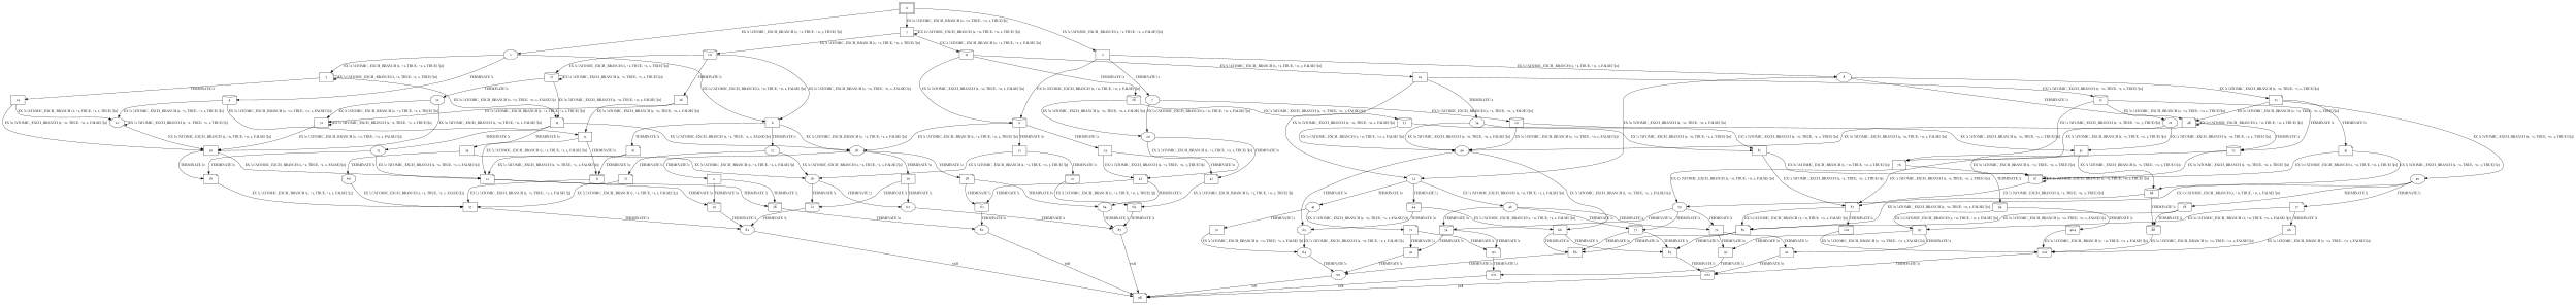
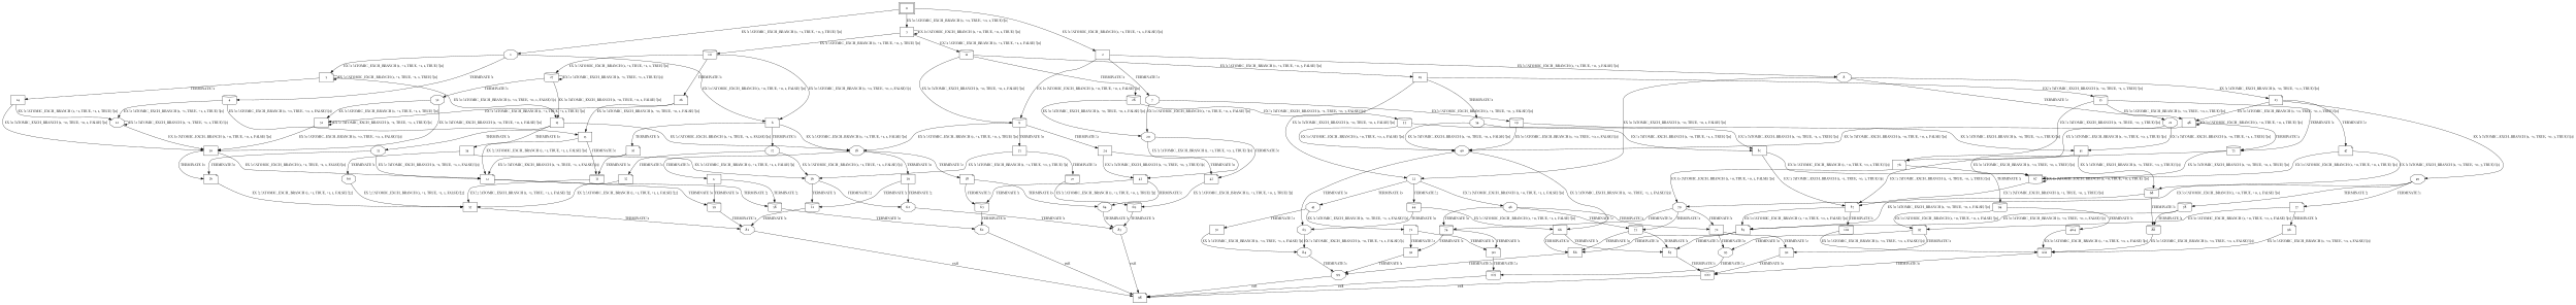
  digraph {
    fontname="Playfair Display"
    node [fontname="Playfair Display" shape=cylinder]
    edge [fontname="Playfair Display"]
    0 [peripheries=2 shape=box]
    1 [shape=octagon]
    2 [shape=box]
    3 [shape=box]
    4
    5 [shape=note]
    6 [shape=note]
    7 [shape=octagon]
    8 [shape=octagon]
    9
    10
    11
    12 [shape=octagon]
    13 [shape=box]
    14 [shape=box]
    15 [shape=note]
    16 [shape=note]
    17 [shape=octagon]
    18 [shape=octagon]
    19
    20 [shape=octagon]
    21 [shape=octagon]
    22 [shape=octagon]
    23 [shape=note]
    24 [shape=box]
    25 [shape=box]
    26 [shape=note]
    27
    28
    29 [shape=box]
    30 [shape=box]
    31
    32 [shape=note]
    33 [shape=octagon]
    34 [shape=box]
    35 [shape=note]
    36 [shape=octagon]
    37 [shape=box]
    38 [shape=note]
    39 [shape=box]
    40 [shape=octagon]
    41 [shape=box]
    42 [shape=note]
    43 [shape=note]
    44
    45 [shape=octagon]
    46 [shape=octagon]
    47 [shape=note]
    48 [shape=note]
    49 [shape=octagon]
    50
    51 [shape=box]
    52 [shape=octagon]
    53
    54 [shape=octagon]
    55
    56 [shape=note]
    57 [shape=box]
    58
    59
    60 [shape=octagon]
    61
    62 [shape=octagon]
    63
    64 [shape=octagon]
    65 [shape=octagon]
    66 [shape=box]
    67
    68
    69
    70 [shape=box]
    71 [shape=note]
    72 [shape=box]
    73
    74
    75
    76 [shape=note]
    77 [shape=note]
    78
    79 [shape=octagon]
    80 [shape=box]
    81 [shape=octagon]
    82 [shape=octagon]
    83 [shape=octagon]
    84 [shape=octagon]
    85 [shape=note]
    86 [shape=box]
    87 [shape=note]
    88
    89 [shape=note]
    90 [shape=note]
    91 [shape=box]
    92 [shape=note]
-   93 [shape=box]
+   93 [shape=octagon]
    94
    96 [shape=note]
    97 [shape=note]
    98 [shape=note]
    99 [shape=octagon]
    100
    101
    102
    103
    n104 [label=404]
    0 -> 1 [label="EX !1 !ATOMIC_EXCH_BRANCH (1, +1, TRUE, +0, 3, TRUE) !{0}"]
    0 -> 2 [label="EX !2 !ATOMIC_EXCH_BRANCH (1, +1, TRUE, +1, 1, FALSE) !{0}"]
    0 -> 3 [label="EX !0 !ATOMIC_EXCH_BRANCH (1, +0, TRUE, +0, 1, TRUE) !{0}"]
    1 -> 4 [label="TERMINATE !1"]
    1 -> 5 [label="EX !2 !ATOMIC_EXCH_BRANCH (1, +1, TRUE, +1, 1, TRUE) !{0}"]
    1 -> 6 [label="EX !0 !ATOMIC_EXCH_BRANCH (1, +0, TRUE, +0, 1, FALSE) !{0}"]
    2 -> 7 [label="TERMINATE !2"]
    2 -> 8 [label="EX !1 !ATOMIC_EXCH_BRANCH (1, +1, TRUE, +0, 3, FALSE) !{0}"]
    2 -> 9 [label="EX !0 !ATOMIC_EXCH_BRANCH (1, +0, TRUE, +0, 1, FALSE) !{0}"]
    3 -> 3 [label="EX !0 !ATOMIC_EXCH_BRANCH (1, +0, TRUE, +0, 1, TRUE) !{0}"]
    3 -> 10 [label="EX !1 !ATOMIC_EXCH_BRANCH (1, +1, TRUE, +0, 3, TRUE) !{0}"]
    3 -> 11 [label="EX !2 !ATOMIC_EXCH_BRANCH (1, +1, TRUE, +1, 1, FALSE) !{0}"]
    4 -> 12 [label="EX !2 !ATOMIC_EXCH_BRANCH (1, +1, TRUE, +1, 1, TRUE) !{0}"]
    4 -> 13 [label="EX !0 !ATOMIC_EXCH_BRANCH (1, +0, TRUE, +0, 1, FALSE) !{0}"]
    5 -> 5 [label="EX !2 !ATOMIC_EXCH_BRANCH (1, +1, TRUE, +1, 1, TRUE) !{0}"]
    5 -> 14 [label="TERMINATE !1"]
    5 -> 15 [label="EX !0 !ATOMIC_EXCH_BRANCH (1, +0, TRUE, +0, 1, FALSE) !{0}"]
    6 -> 16 [label="TERMINATE !1"]
    6 -> 17 [label="TERMINATE !0"]
    6 -> 18 [label="EX !2 !ATOMIC_EXCH_BRANCH (1, +1, TRUE, +1, 1, FALSE) !{0}"]
    7 -> 19 [label="EX !1 !ATOMIC_EXCH_BRANCH (1, +1, TRUE, +0, 3, FALSE) !{0}"]
    7 -> 20 [label="EX !0 !ATOMIC_EXCH_BRANCH (1, +0, TRUE, +0, 1, FALSE) !{0}"]
    8 -> 21 [label="TERMINATE !2"]
    8 -> 22 [label="EX !0 !ATOMIC_EXCH_BRANCH (1, +0, TRUE, +0, 1, FALSE) !{0}"]
    8 -> 23 [label="EX !1 !ATOMIC_EXCH_BRANCH (1, +0, TRUE, +1, 1, TRUE) !{0}"]
    9 -> 18 [label="EX !1 !ATOMIC_EXCH_BRANCH (1, +1, TRUE, +0, 3, TRUE) !{0}"]
    9 -> 24 [label="TERMINATE !2"]
    9 -> 25 [label="TERMINATE !0"]
    10 -> 6 [label="EX !0 !ATOMIC_EXCH_BRANCH (1, +0, TRUE, +0, 1, FALSE) !{0}"]
    10 -> 26 [label="TERMINATE !1"]
    10 -> 27 [label="EX !2 !ATOMIC_EXCH_BRANCH (1, +1, TRUE, +1, 1, TRUE) !{0}"]
    11 -> 9 [label="EX !0 !ATOMIC_EXCH_BRANCH (1, +0, TRUE, +0, 1, FALSE) !{0}"]
    11 -> 28 [label="TERMINATE !2"]
    11 -> 29 [label="EX !1 !ATOMIC_EXCH_BRANCH (1, +1, TRUE, +0, 3, FALSE) !{0}"]
    12 -> 12 [label="EX !2 !ATOMIC_EXCH_BRANCH (1, +1, TRUE, +1, 1, TRUE) !{0}"]
    12 -> 30 [label="EX !0 !ATOMIC_EXCH_BRANCH (1, +0, TRUE, +0, 1, FALSE) !{0}"]
    13 -> 31 [label="TERMINATE !0"]
    13 -> 32 [label="EX !2 !ATOMIC_EXCH_BRANCH (1, +1, TRUE, +1, 1, FALSE) !{0}"]
    14 -> 12 [label="EX !2 !ATOMIC_EXCH_BRANCH (1, +1, TRUE, +1, 1, TRUE) !{0}"]
    14 -> 30 [label="EX !0 !ATOMIC_EXCH_BRANCH (1, +0, TRUE, +0, 1, FALSE) !{0}"]
    15 -> 18 [label="EX !2 !ATOMIC_EXCH_BRANCH (1, +1, TRUE, +1, 1, FALSE) !{0}"]
    15 -> 33 [label="TERMINATE !1"]
    15 -> 34 [label="TERMINATE !0"]
    16 -> 31 [label="TERMINATE !0"]
    16 -> 32 [label="EX !2 !ATOMIC_EXCH_BRANCH (1, +1, TRUE, +1, 1, FALSE) !{0}"]
    17 -> 35 [label="TERMINATE !1"]
    17 -> 36 [label="EX !2 !ATOMIC_EXCH_BRANCH (1, +1, TRUE, +1, 1, FALSE) !{1}"]
    18 -> 37 [label="TERMINATE !1"]
    18 -> 38 [label="TERMINATE !2"]
    18 -> 39 [label="TERMINATE !0"]
    19 -> 40 [label="EX !0 !ATOMIC_EXCH_BRANCH (1, +0, TRUE, +0, 1, FALSE) !{0}"]
    19 -> 41 [label="EX !1 !ATOMIC_EXCH_BRANCH (1, +0, TRUE, +1, 1, TRUE) !{0}"]
    20 -> 42 [label="TERMINATE !0"]
    20 -> 43 [label="EX !1 !ATOMIC_EXCH_BRANCH (1, +1, TRUE, +0, 3, TRUE) !{0}"]
    21 -> 40 [label="EX !0 !ATOMIC_EXCH_BRANCH (1, +0, TRUE, +0, 1, FALSE) !{0}"]
    21 -> 41 [label="EX !1 !ATOMIC_EXCH_BRANCH (1, +0, TRUE, +1, 1, TRUE) !{0}"]
    22 -> 44 [label="TERMINATE !2"]
    22 -> 45 [label="TERMINATE !0"]
    22 -> 46 [label="EX !1 !ATOMIC_EXCH_BRANCH (1, +0, TRUE, +1, 1, FALSE) !{0}"]
    23 -> 47 [label="TERMINATE !2"]
    23 -> 48 [label="EX !0 !ATOMIC_EXCH_BRANCH (1, +0, TRUE, +0, 1, TRUE) !{0}"]
    23 -> 49 [label="EX !1 !ATOMIC_EXCH_BRANCH (1, +1, TRUE, +0, 3, TRUE) !{0}"]
    24 -> 42 [label="TERMINATE !0"]
    24 -> 43 [label="EX !1 !ATOMIC_EXCH_BRANCH (1, +1, TRUE, +0, 3, TRUE) !{0}"]
    25 -> 36 [label="EX !1 !ATOMIC_EXCH_BRANCH (1, +1, TRUE, +0, 3, TRUE) !{1}"]
    25 -> 50 [label="TERMINATE !2"]
    26 -> 13 [label="EX !0 !ATOMIC_EXCH_BRANCH (1, +0, TRUE, +0, 1, FALSE) !{0}"]
    26 -> 51 [label="EX !2 !ATOMIC_EXCH_BRANCH (1, +1, TRUE, +1, 1, TRUE) !{0}"]
    27 -> 15 [label="EX !0 !ATOMIC_EXCH_BRANCH (1, +0, TRUE, +0, 1, FALSE) !{0}"]
    27 -> 27 [label="EX !2 !ATOMIC_EXCH_BRANCH (1, +1, TRUE, +1, 1, TRUE) !{0}"]
    27 -> 52 [label="TERMINATE !1"]
    28 -> 20 [label="EX !0 !ATOMIC_EXCH_BRANCH (1, +0, TRUE, +0, 1, FALSE) !{0}"]
    28 -> 53 [label="EX !1 !ATOMIC_EXCH_BRANCH (1, +1, TRUE, +0, 3, FALSE) !{0}"]
    29 -> 22 [label="EX !0 !ATOMIC_EXCH_BRANCH (1, +0, TRUE, +0, 1, FALSE) !{0}"]
    29 -> 54 [label="TERMINATE !2"]
    29 -> 55 [label="EX !1 !ATOMIC_EXCH_BRANCH (1, +0, TRUE, +1, 1, TRUE) !{0}"]
    30 -> 32 [label="EX !2 !ATOMIC_EXCH_BRANCH (1, +1, TRUE, +1, 1, FALSE) !{0}"]
    30 -> 56 [label="TERMINATE !0"]
    31 -> 57 [label="EX !2 !ATOMIC_EXCH_BRANCH (1, +1, TRUE, +1, 1, FALSE) !{2}"]
    32 -> 58 [label="TERMINATE !2"]
    32 -> 59 [label="TERMINATE !0"]
    33 -> 32 [label="EX !2 !ATOMIC_EXCH_BRANCH (1, +1, TRUE, +1, 1, FALSE) !{0}"]
    33 -> 56 [label="TERMINATE !0"]
    34 -> 36 [label="EX !2 !ATOMIC_EXCH_BRANCH (1, +1, TRUE, +1, 1, FALSE) !{1}"]
    34 -> 60 [label="TERMINATE !1"]
    35 -> 57 [label="EX !2 !ATOMIC_EXCH_BRANCH (1, +1, TRUE, +1, 1, FALSE) !{2}"]
    36 -> 61 [label="TERMINATE !1"]
    36 -> 62 [label="TERMINATE !2"]
    37 -> 58 [label="TERMINATE !2"]
    37 -> 59 [label="TERMINATE !0"]
    38 -> 63 [label="TERMINATE !1"]
    38 -> 64 [label="TERMINATE !0"]
    39 -> 61 [label="TERMINATE !1"]
    39 -> 62 [label="TERMINATE !2"]
    40 -> 65 [label="TERMINATE !0"]
    40 -> 66 [label="EX !1 !ATOMIC_EXCH_BRANCH (1, +0, TRUE, +1, 1, FALSE) !{0}"]
    41 -> 67 [label="EX !0 !ATOMIC_EXCH_BRANCH (1, +0, TRUE, +0, 1, TRUE) !{0}"]
    41 -> 68 [label="EX !1 !ATOMIC_EXCH_BRANCH (1, +1, TRUE, +0, 3, TRUE) !{0}"]
    42 -> 69 [label="EX !1 !ATOMIC_EXCH_BRANCH (1, +1, TRUE, +0, 3, TRUE) !{1}"]
    43 -> 63 [label="TERMINATE !1"]
    43 -> 64 [label="TERMINATE !0"]
    44 -> 65 [label="TERMINATE !0"]
    44 -> 66 [label="EX !1 !ATOMIC_EXCH_BRANCH (1, +0, TRUE, +1, 1, FALSE) !{0}"]
    45 -> 70 [label="TERMINATE !2"]
    45 -> 71 [label="EX !1 !ATOMIC_EXCH_BRANCH (1, +0, TRUE, +1, 1, FALSE) !{1}"]
    46 -> 72 [label="TERMINATE !1"]
    46 -> 73 [label="TERMINATE !2"]
    46 -> 74 [label="TERMINATE !0"]
    47 -> 67 [label="EX !0 !ATOMIC_EXCH_BRANCH (1, +0, TRUE, +0, 1, TRUE) !{0}"]
    47 -> 68 [label="EX !1 !ATOMIC_EXCH_BRANCH (1, +1, TRUE, +0, 3, TRUE) !{0}"]
    48 -> 48 [label="EX !0 !ATOMIC_EXCH_BRANCH (1, +0, TRUE, +0, 1, TRUE) !{0}"]
    48 -> 75 [label="TERMINATE !2"]
    48 -> 76 [label="EX !1 !ATOMIC_EXCH_BRANCH (1, +1, TRUE, +0, 3, TRUE) !{0}"]
    49 -> 77 [label="TERMINATE !1"]
    49 -> 78 [label="TERMINATE !2"]
    49 -> 79 [label="EX !0 !ATOMIC_EXCH_BRANCH (1, +0, TRUE, +0, 1, FALSE) !{0}"]
    50 -> 69 [label="EX !1 !ATOMIC_EXCH_BRANCH (1, +1, TRUE, +0, 3, TRUE) !{1}"]
    51 -> 30 [label="EX !0 !ATOMIC_EXCH_BRANCH (1, +0, TRUE, +0, 1, FALSE) !{0}"]
    51 -> 51 [label="EX !2 !ATOMIC_EXCH_BRANCH (1, +1, TRUE, +1, 1, TRUE) !{0}"]
    52 -> 30 [label="EX !0 !ATOMIC_EXCH_BRANCH (1, +0, TRUE, +0, 1, FALSE) !{0}"]
    52 -> 51 [label="EX !2 !ATOMIC_EXCH_BRANCH (1, +1, TRUE, +1, 1, TRUE) !{0}"]
    53 -> 40 [label="EX !0 !ATOMIC_EXCH_BRANCH (1, +0, TRUE, +0, 1, FALSE) !{0}"]
    53 -> 80 [label="EX !1 !ATOMIC_EXCH_BRANCH (1, +0, TRUE, +1, 1, TRUE) !{0}"]
    54 -> 40 [label="EX !0 !ATOMIC_EXCH_BRANCH (1, +0, TRUE, +0, 1, FALSE) !{0}"]
    54 -> 80 [label="EX !1 !ATOMIC_EXCH_BRANCH (1, +0, TRUE, +1, 1, TRUE) !{0}"]
    55 -> 48 [label="EX !0 !ATOMIC_EXCH_BRANCH (1, +0, TRUE, +0, 1, TRUE) !{0}"]
    55 -> 75 [label="TERMINATE !2"]
    55 -> 76 [label="EX !1 !ATOMIC_EXCH_BRANCH (1, +1, TRUE, +0, 3, TRUE) !{0}"]
    56 -> 57 [label="EX !2 !ATOMIC_EXCH_BRANCH (1, +1, TRUE, +1, 1, FALSE) !{2}"]
    57 -> 81 [label="TERMINATE !2"]
    58 -> 82 [label="TERMINATE !0"]
    59 -> 81 [label="TERMINATE !2"]
    60 -> 57 [label="EX !2 !ATOMIC_EXCH_BRANCH (1, +1, TRUE, +1, 1, FALSE) !{2}"]
    61 -> 81 [label="TERMINATE !2"]
    62 -> 83 [label="TERMINATE !1"]
    63 -> 82 [label="TERMINATE !0"]
    64 -> 83 [label="TERMINATE !1"]
    65 -> 84 [label="EX !1 !ATOMIC_EXCH_BRANCH (1, +0, TRUE, +1, 1, FALSE) !{1}"]
    66 -> 85 [label="TERMINATE !1"]
    66 -> 86 [label="TERMINATE !0"]
    67 -> 67 [label="EX !0 !ATOMIC_EXCH_BRANCH (1, +0, TRUE, +0, 1, TRUE) !{0}"]
    67 -> 87 [label="EX !1 !ATOMIC_EXCH_BRANCH (1, +1, TRUE, +0, 3, TRUE) !{0}"]
    68 -> 88 [label="TERMINATE !1"]
    68 -> 89 [label="EX !0 !ATOMIC_EXCH_BRANCH (1, +0, TRUE, +0, 1, FALSE) !{0}"]
    69 -> 83 [label="TERMINATE !1"]
    70 -> 84 [label="EX !1 !ATOMIC_EXCH_BRANCH (1, +0, TRUE, +1, 1, FALSE) !{1}"]
    71 -> 90 [label="TERMINATE !1"]
    71 -> 91 [label="TERMINATE !2"]
    72 -> 92 [label="TERMINATE !2"]
    72 -> 93 [label="TERMINATE !0"]
    73 -> 85 [label="TERMINATE !1"]
    73 -> 86 [label="TERMINATE !0"]
    74 -> 90 [label="TERMINATE !1"]
    74 -> 91 [label="TERMINATE !2"]
    75 -> 67 [label="EX !0 !ATOMIC_EXCH_BRANCH (1, +0, TRUE, +0, 1, TRUE) !{0}"]
    75 -> 87 [label="EX !1 !ATOMIC_EXCH_BRANCH (1, +1, TRUE, +0, 3, TRUE) !{0}"]
    76 -> 79 [label="EX !0 !ATOMIC_EXCH_BRANCH (1, +0, TRUE, +0, 1, FALSE) !{0}"]
    76 -> 94 [label="TERMINATE !1"]
    77 -> 96 [label="TERMINATE !2"]
    77 -> 97 [label="EX !0 !ATOMIC_EXCH_BRANCH (1, +0, TRUE, +0, 1, FALSE) !{0}"]
    78 -> 88 [label="TERMINATE !1"]
    78 -> 89 [label="EX !0 !ATOMIC_EXCH_BRANCH (1, +0, TRUE, +0, 1, FALSE) !{0}"]
    79 -> 72 [label="TERMINATE !1"]
    79 -> 73 [label="TERMINATE !2"]
    79 -> 74 [label="TERMINATE !0"]
    80 -> 67 [label="EX !0 !ATOMIC_EXCH_BRANCH (1, +0, TRUE, +0, 1, TRUE) !{0}"]
    80 -> 87 [label="EX !1 !ATOMIC_EXCH_BRANCH (1, +1, TRUE, +0, 3, TRUE) !{0}"]
    81 -> 98 [label=exit]
    82 -> 98 [label=exit]
    83 -> 98 [label=exit]
    84 -> 99 [label="TERMINATE !1"]
    85 -> 100 [label="TERMINATE !0"]
    86 -> 99 [label="TERMINATE !1"]
    87 -> 89 [label="EX !0 !ATOMIC_EXCH_BRANCH (1, +0, TRUE, +0, 1, FALSE) !{0}"]
    87 -> 101 [label="TERMINATE !1"]
    88 -> 102 [label="EX !0 !ATOMIC_EXCH_BRANCH (1, +0, TRUE, +0, 1, FALSE) !{0}"]
    89 -> 85 [label="TERMINATE !1"]
    89 -> 86 [label="TERMINATE !0"]
    90 -> 103 [label="TERMINATE !2"]
    91 -> 99 [label="TERMINATE !1"]
    92 -> 100 [label="TERMINATE !0"]
    93 -> 103 [label="TERMINATE !2"]
    94 -> 97 [label="EX !0 !ATOMIC_EXCH_BRANCH (1, +0, TRUE, +0, 1, FALSE) !{0}"]
    94 -> n104 [label="TERMINATE !2"]
    96 -> 102 [label="EX !0 !ATOMIC_EXCH_BRANCH (1, +0, TRUE, +0, 1, FALSE) !{0}"]
    97 -> 92 [label="TERMINATE !2"]
    97 -> 93 [label="TERMINATE !0"]
    99 -> 98 [label=exit]
    100 -> 98 [label=exit]
    101 -> 102 [label="EX !0 !ATOMIC_EXCH_BRANCH (1, +0, TRUE, +0, 1, FALSE) !{0}"]
    102 -> 100 [label="TERMINATE !0"]
    103 -> 98 [label=exit]
    n104 -> 102 [label="EX !0 !ATOMIC_EXCH_BRANCH (1, +0, TRUE, +0, 1, FALSE) !{0}"]
  }
